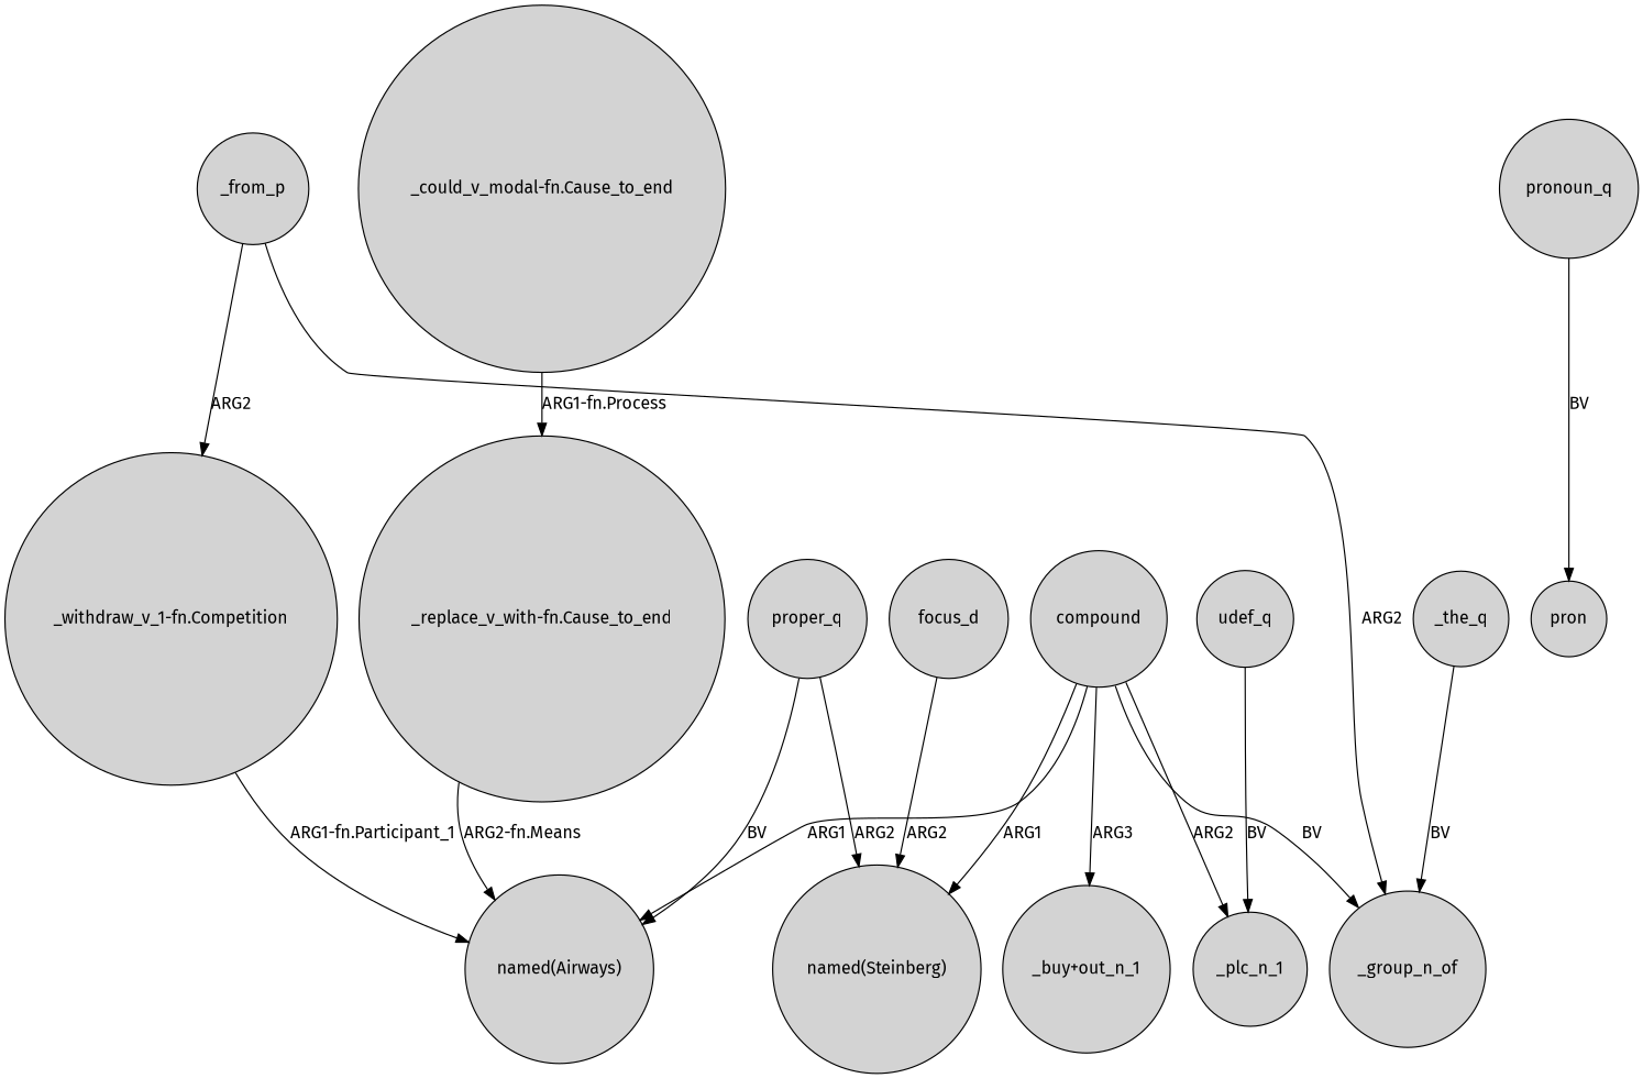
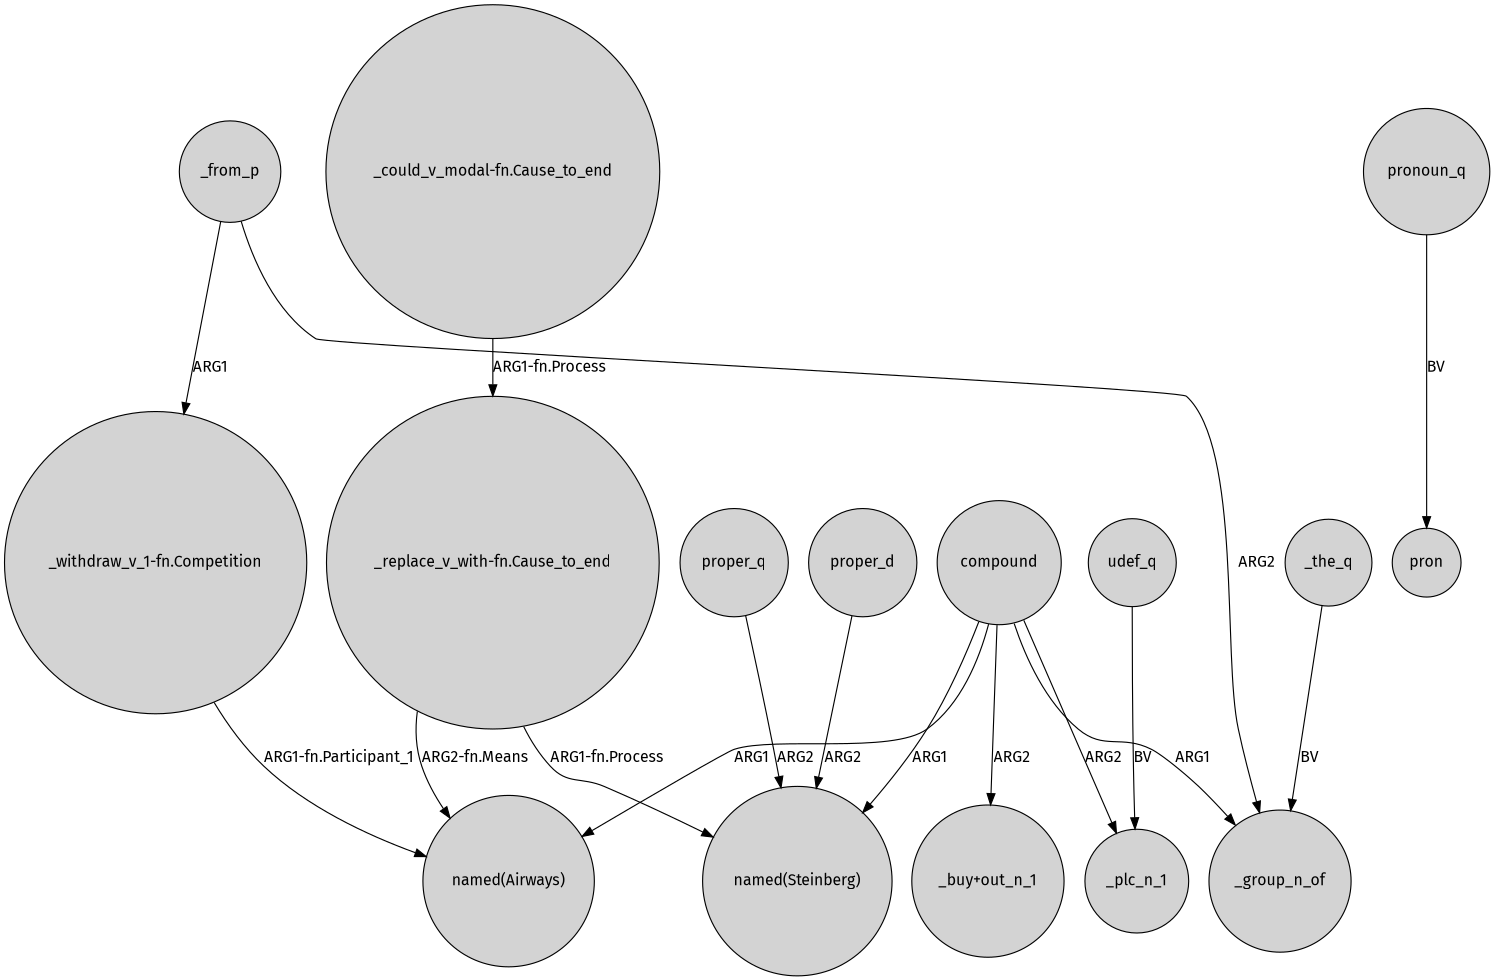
  digraph {
    fontname="Fira Sans"
    node [fontname="Fira Sans" shape=circle style=filled]
    edge [fontname="Fira Sans"]
    proper_q
    "named(Airways)"
    "named(Steinberg)"
    compound
    _plc_n_1
    "_buy+out_n_1"
    _group_n_of
    "_could_v_modal-fn.Cause_to_end"
    "_replace_v_with-fn.Cause_to_end"
    udef_q
-   focus_d
+   focus_d [label=proper_d]
    pronoun_q
    pron
    _the_q
    _from_p
    "_withdraw_v_1-fn.Competition"
-   proper_q -> "named(Airways)" [label=BV]
    proper_q -> "named(Steinberg)" [label=ARG2]
    compound -> "named(Airways)" [label=ARG1]
    compound -> "named(Steinberg)" [label=ARG1]
    compound -> _plc_n_1 [label=ARG2]
-   compound -> "_buy+out_n_1" [label=ARG3]
-   compound -> _group_n_of [label=BV]
+   compound -> "_buy+out_n_1" [label=ARG2]
+   compound -> _group_n_of [label=ARG1]
    "_could_v_modal-fn.Cause_to_end" -> "_replace_v_with-fn.Cause_to_end" [label="ARG1-fn.Process"]
    "_replace_v_with-fn.Cause_to_end" -> "named(Airways)" [label="ARG2-fn.Means"]
+   "_replace_v_with-fn.Cause_to_end" -> "named(Steinberg)" [label="ARG1-fn.Process"]
    udef_q -> _plc_n_1 [label=BV]
    focus_d -> "named(Steinberg)" [label=ARG2]
    pronoun_q -> pron [label=BV]
    _the_q -> _group_n_of [label=BV]
    _from_p -> _group_n_of [label=ARG2]
-   _from_p -> "_withdraw_v_1-fn.Competition" [label=ARG2]
+   _from_p -> "_withdraw_v_1-fn.Competition" [label=ARG1]
    "_withdraw_v_1-fn.Competition" -> "named(Airways)" [label="ARG1-fn.Participant_1"]
  }
